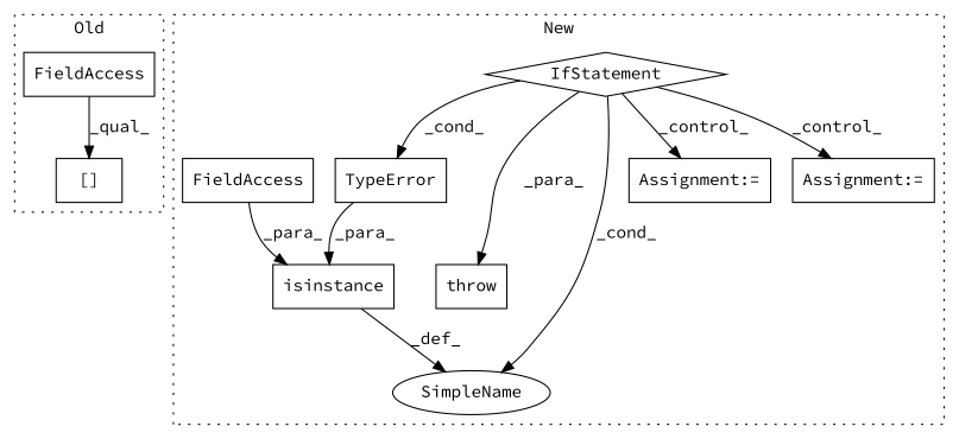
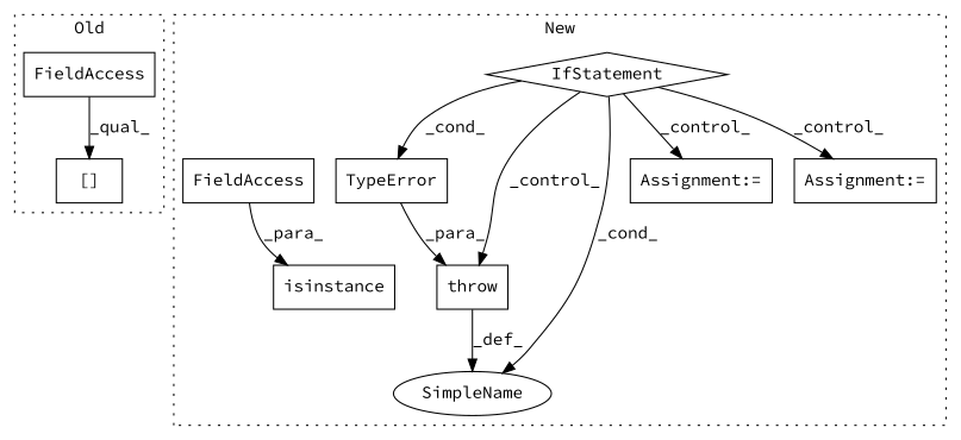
  digraph {
    fontname="Source Code Pro"
    node [a=22 fontname="Source Code Pro" l=1 shape=box]
    edge [fontname="Source Code Pro"]
    n1 [a=2 l="21,1" label="[]" s="18548,18570"]
    n2 [l=20 label=FieldAccess s=18548]
    n3 [a=32 l="10,1" label=TypeError s="16424,16539"]
    n4 [a=53 l=6 label=throw s=16418]
    n5 [a=42 label=SimpleName shape=ellipse l=""]
    n6 [a=25 l="4,2" label=IfStatement s="15801,15842" shape=diamond]
    n7 [a=7 label="Assignment:=" s=15895]
    n8 [a=32 l="11,1" label=isinstance s="15805,15841"]
    n9 [a=7 label="Assignment:=" s=15911]
    n10 [l=16 label=FieldAccess s=15825]
    subgraph cluster_1 {
      label=Old
      style=dotted
      n1
      n2
    }
    subgraph cluster_2 {
      label=New
      style=dotted
      n3
      n4
      n5
      n6
      n7
      n8
      n9
      n10
    }
    n2 -> n1 [label=_qual_]
-   n3 -> n8 [label=_para_]
+   n3 -> n4 [label=_para_]
    n6 -> n3 [label=_cond_]
-   n6 -> n4 [label=_para_]
+   n6 -> n4 [label=_control_]
    n6 -> n5 [label=_cond_]
    n6 -> n7 [label=_control_]
    n6 -> n9 [label=_control_]
-   n8 -> n5 [label=_def_]
+   n4 -> n5 [label=_def_]
    n10 -> n8 [label=_para_]
  }
